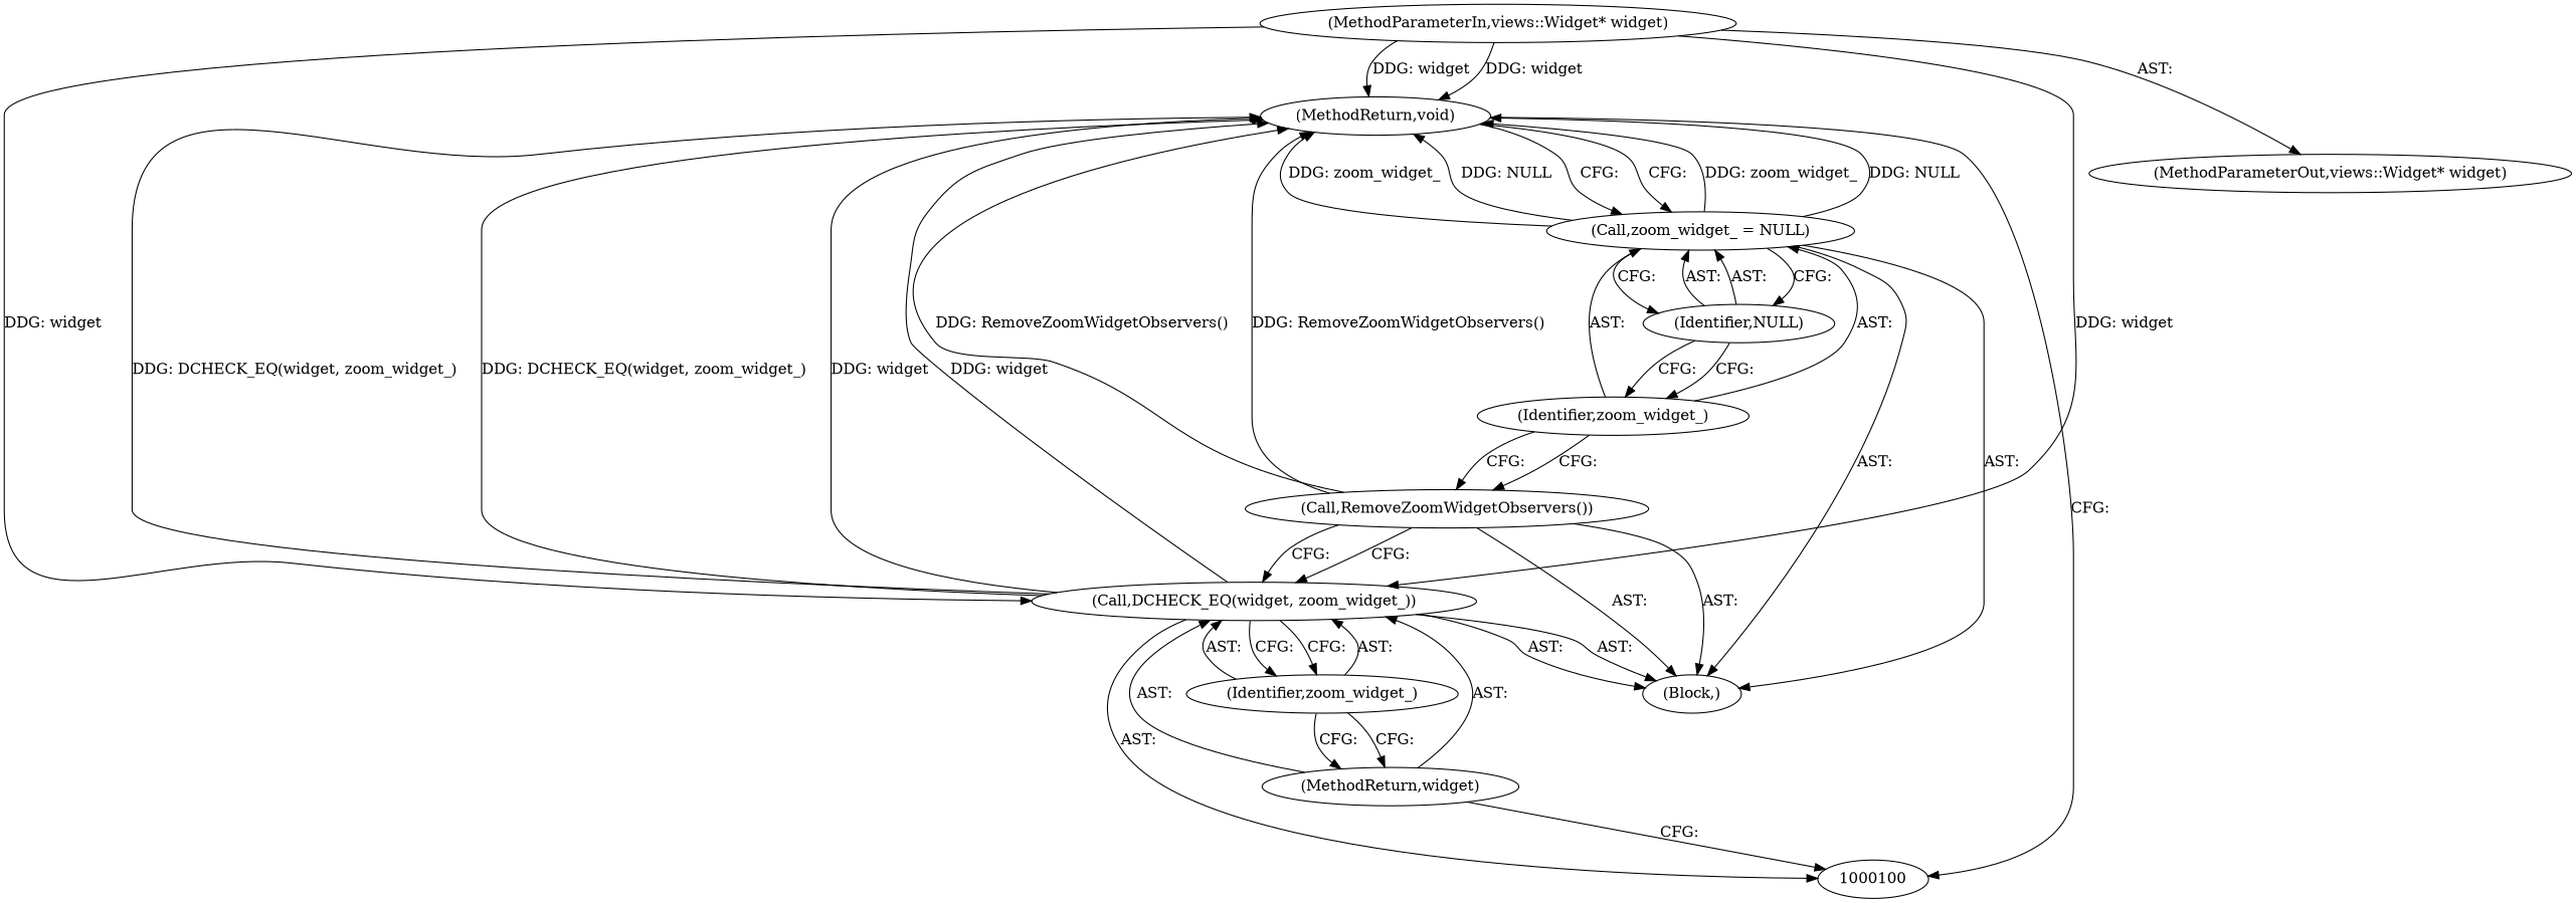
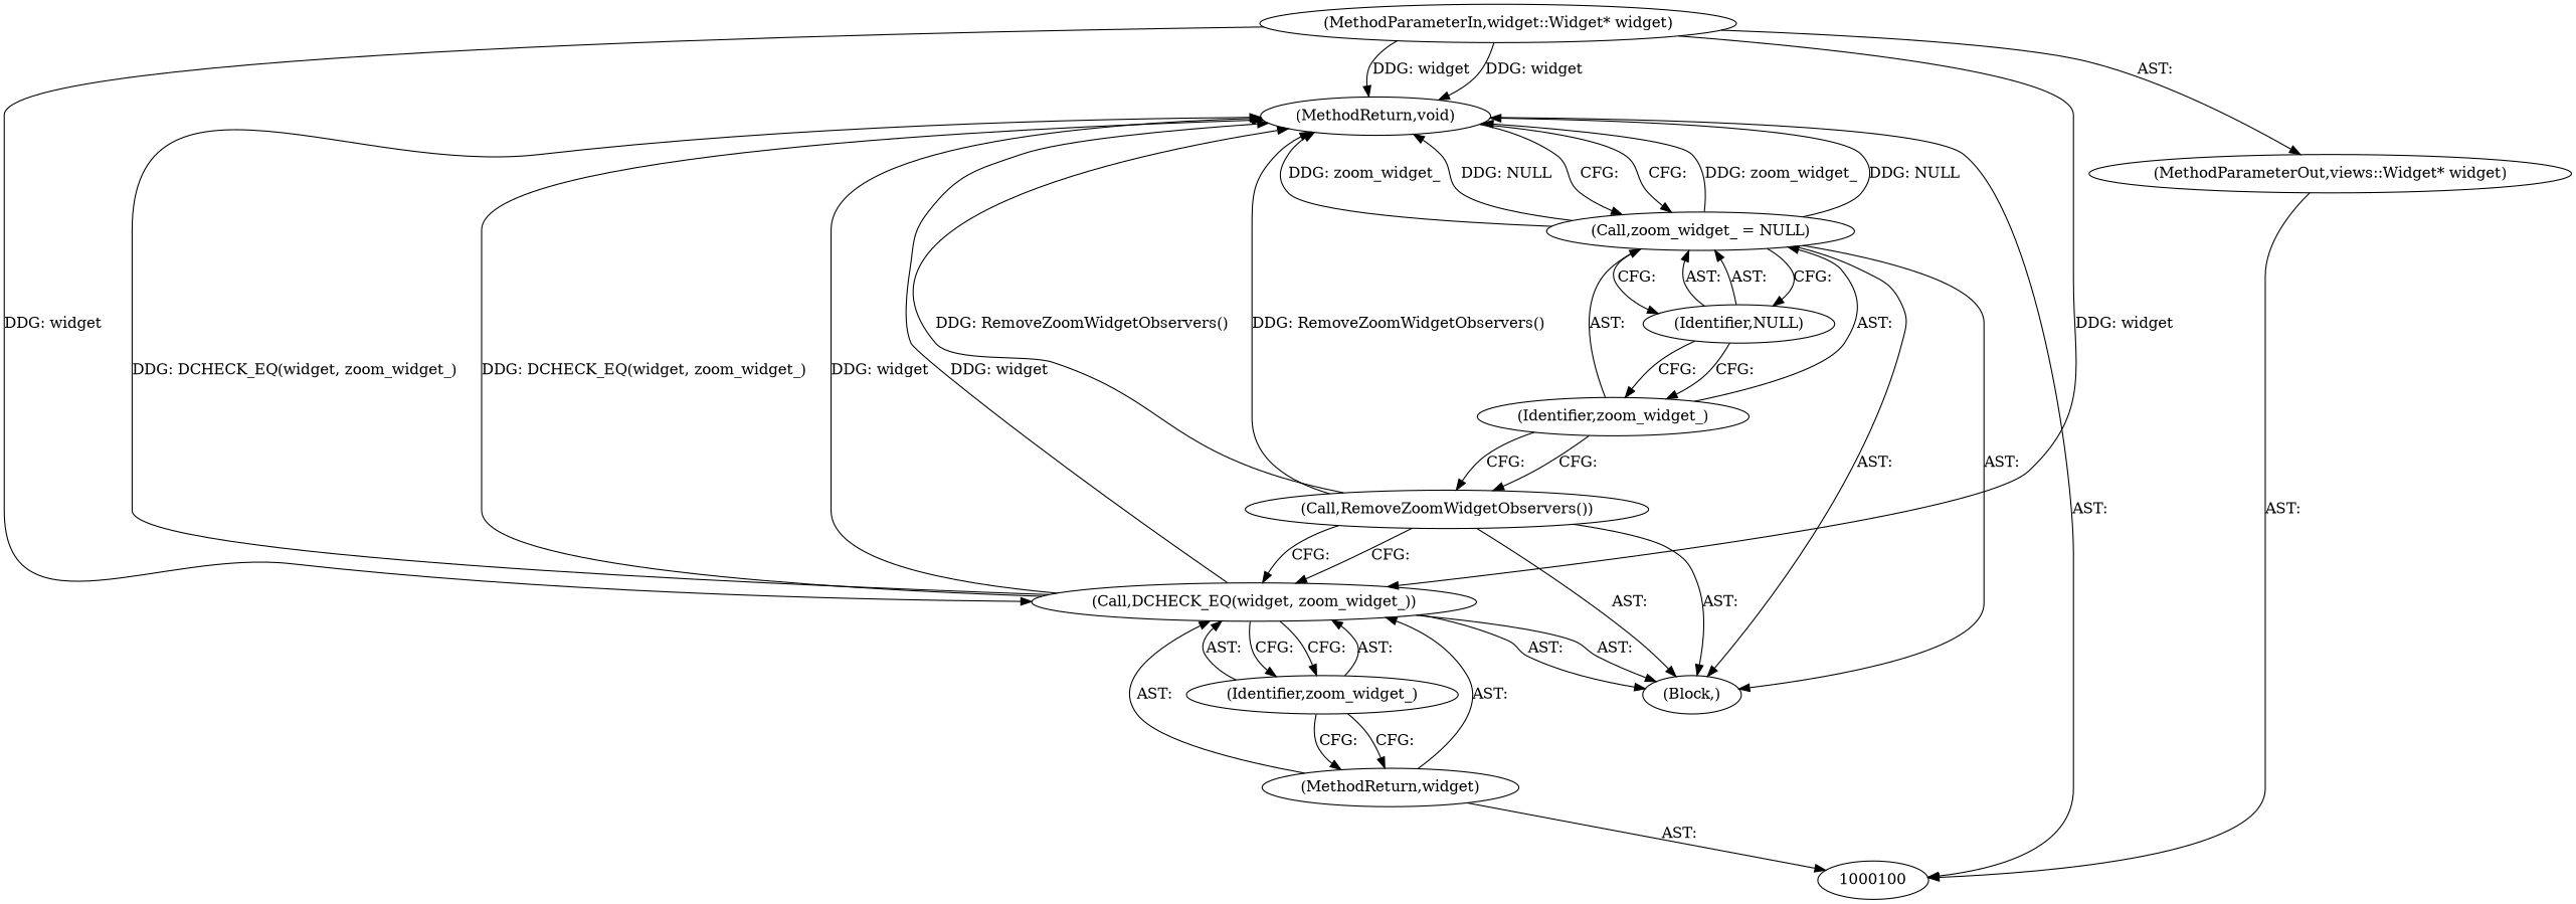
  digraph {
    n1 [label="(MethodReturn,void)"]
    n2 [label="(Call,zoom_widget_ = NULL)"]
    1000100
    n4 [label="(Block,)"]
    n5 [label="(Identifier,NULL)"]
-   n6 [label="(MethodParameterIn,views::Widget* widget)"]
+   n6 [label="(MethodParameterIn,widget::Widget* widget)"]
    n7 [label="(Call,DCHECK_EQ(widget, zoom_widget_))"]
    n8 [label="(MethodParameterOut,views::Widget* widget)"]
    n9 [label="(Identifier,zoom_widget_)"]
    n10 [label="(MethodReturn,widget)"]
    n11 [label="(Call,RemoveZoomWidgetObservers())"]
    n12 [label="(Identifier,zoom_widget_)"]
    n1 -> n2 [label="CFG: "]
    n1 -> n2 [label="CFG: "]
-   n1 -> 1000100 [label="CFG: "]
+   n1 -> 1000100 [label="AST: "]
    n2 -> n1 [label="DDG: zoom_widget_"]
    n2 -> n1 [label="DDG: NULL"]
    n2 -> n1 [label="DDG: zoom_widget_"]
    n2 -> n1 [label="DDG: NULL"]
    n2 -> n4 [label="AST: "]
    n2 -> n4 [label="AST: "]
    n2 -> n5 [label="CFG: "]
    n2 -> n5 [label="CFG: "]
    n5 -> n2 [label="AST: "]
    n5 -> n2 [label="AST: "]
    n5 -> n12 [label="CFG: "]
    n5 -> n12 [label="CFG: "]
    n6 -> n1 [label="DDG: widget"]
    n6 -> n1 [label="DDG: widget"]
    n6 -> n7 [label="DDG: widget"]
    n6 -> n7 [label="DDG: widget"]
    n6 -> n8 [label="AST: "]
    n7 -> n1 [label="DDG: widget"]
    n7 -> n1 [label="DDG: DCHECK_EQ(widget, zoom_widget_)"]
    n7 -> n1 [label="DDG: widget"]
    n7 -> n1 [label="DDG: DCHECK_EQ(widget, zoom_widget_)"]
    n7 -> n4 [label="AST: "]
    n7 -> n4 [label="AST: "]
    n7 -> n9 [label="CFG: "]
    n7 -> n9 [label="CFG: "]
-   n7 -> 1000100 [label="AST: "]
+   n8 -> 1000100 [label="AST: "]
    n9 -> n7 [label="AST: "]
    n9 -> n7 [label="AST: "]
    n9 -> n10 [label="CFG: "]
    n9 -> n10 [label="CFG: "]
-   n10 -> 1000100 [label="CFG: "]
+   n10 -> 1000100 [label="AST: "]
    n10 -> n7 [label="AST: "]
    n10 -> n7 [label="AST: "]
    n11 -> n1 [label="DDG: RemoveZoomWidgetObservers()"]
    n11 -> n1 [label="DDG: RemoveZoomWidgetObservers()"]
    n11 -> n4 [label="AST: "]
    n11 -> n4 [label="AST: "]
    n11 -> n7 [label="CFG: "]
    n11 -> n7 [label="CFG: "]
    n12 -> n2 [label="AST: "]
    n12 -> n2 [label="AST: "]
    n12 -> n11 [label="CFG: "]
    n12 -> n11 [label="CFG: "]
  }
